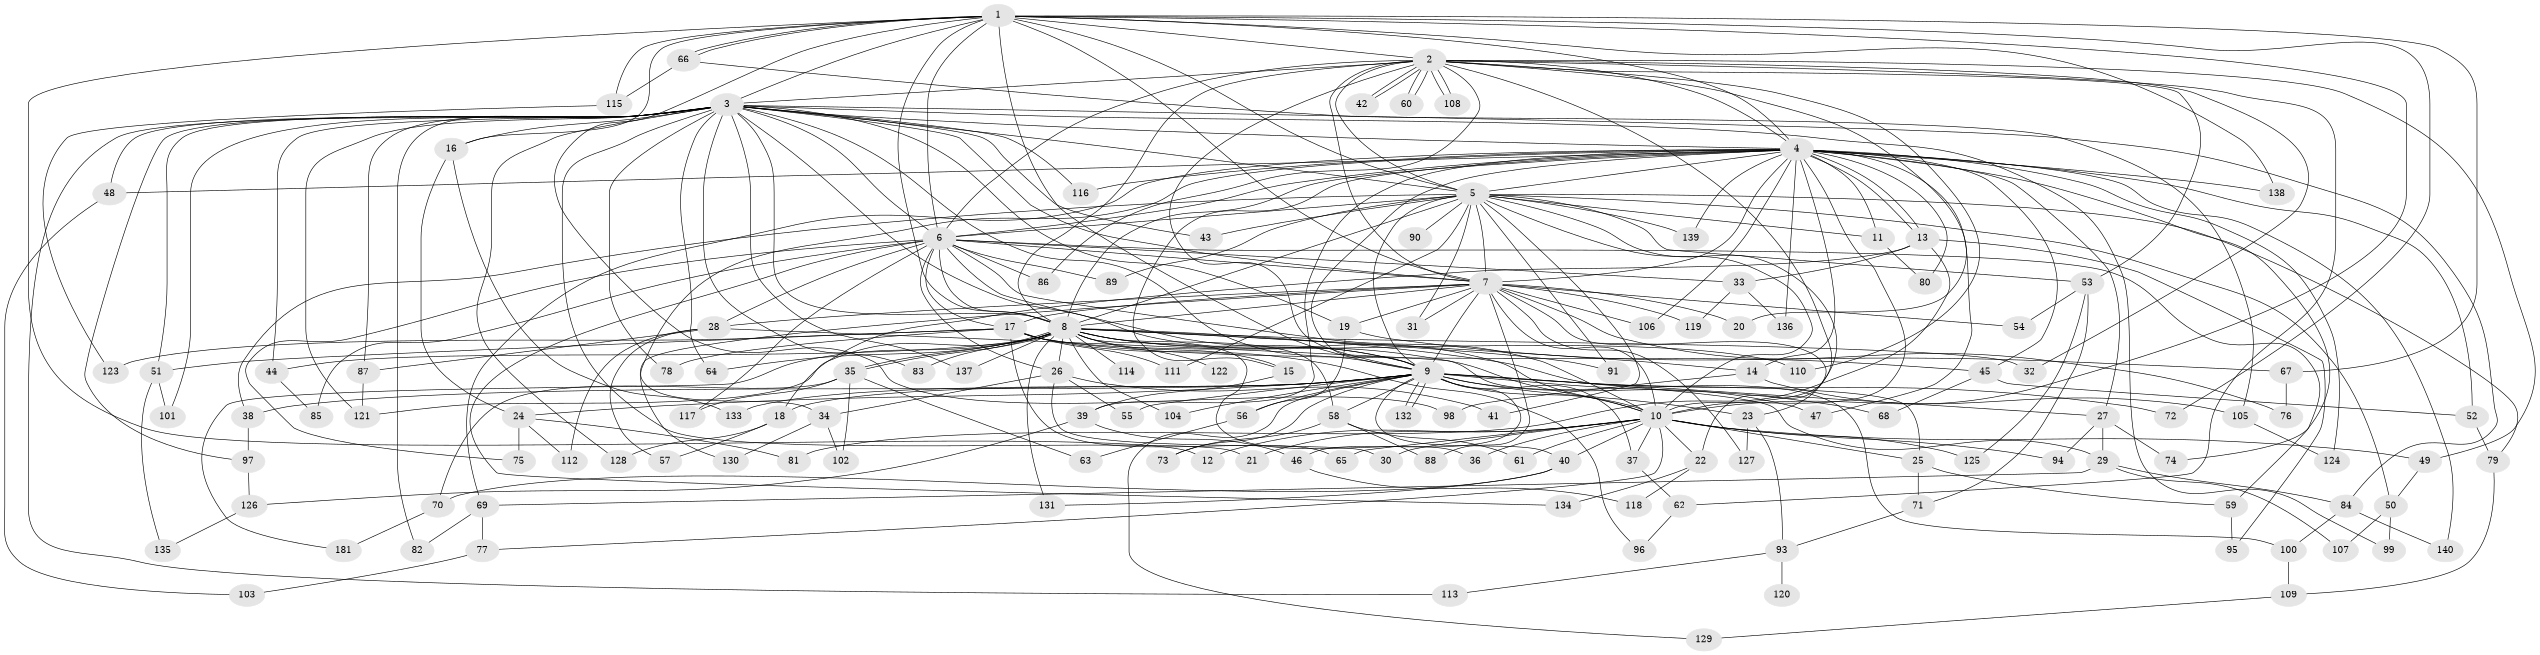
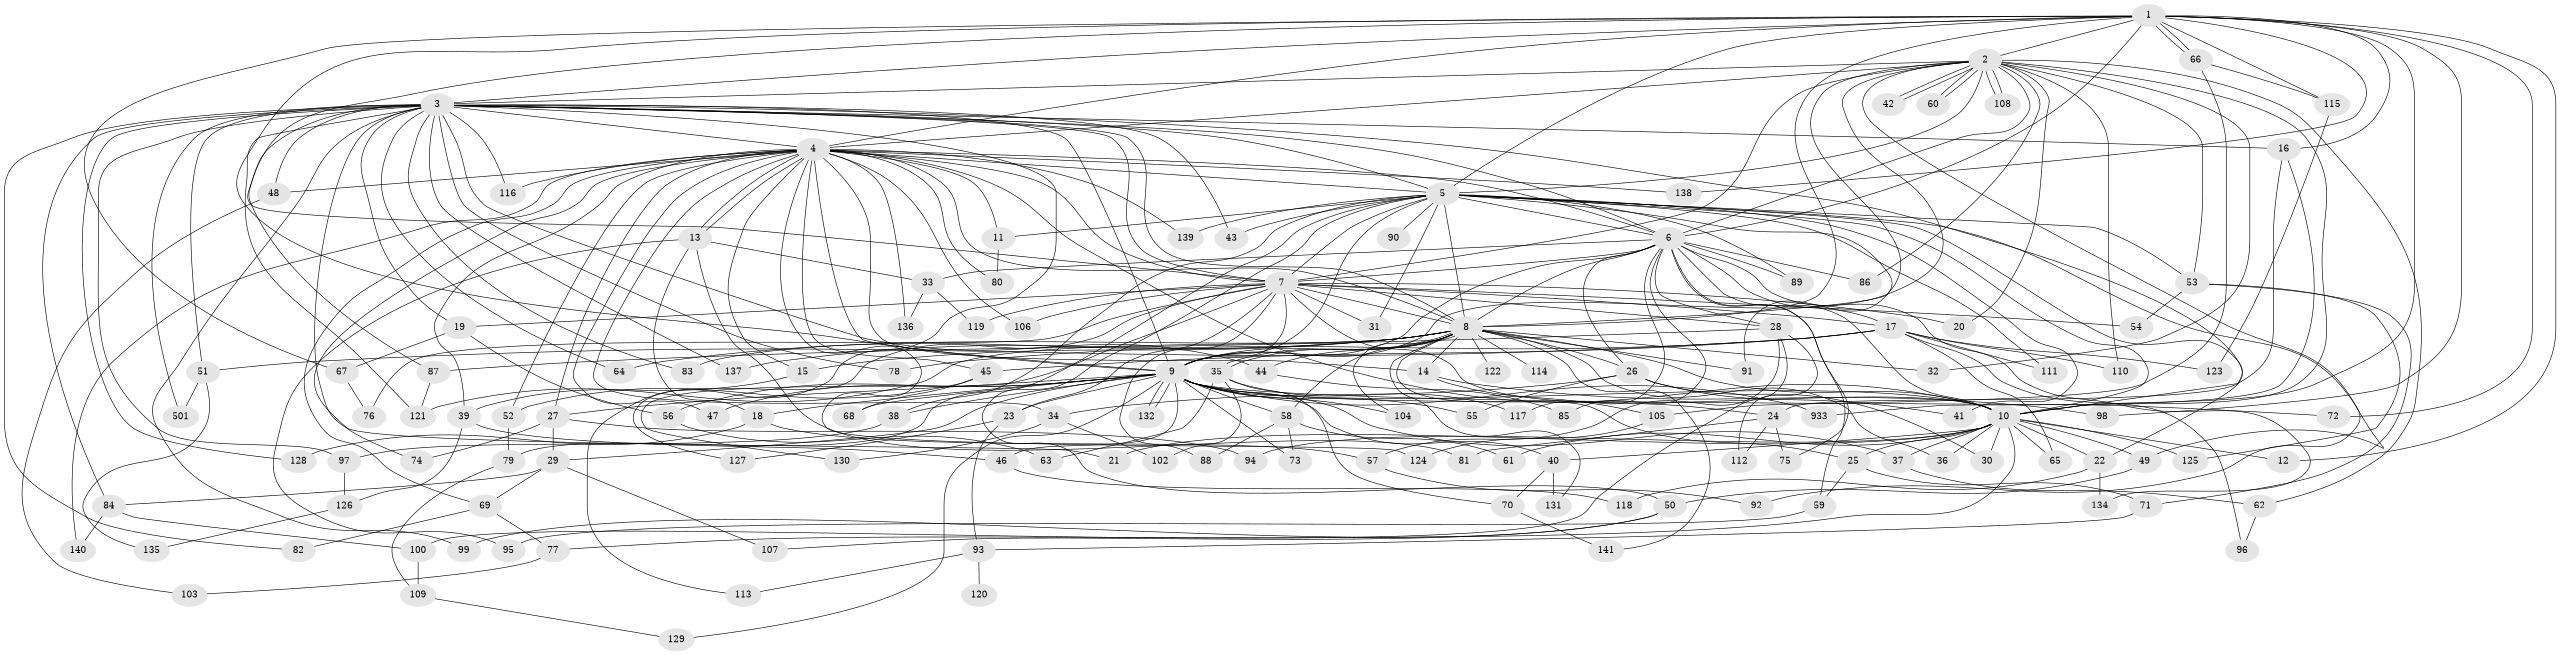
  graph {
    node [color=gray90 style=filled]
    1
    2
    3
    4
    5
    6
    7
    8
    9
    10
    12
    16
    66
    67
    72
    98
    115
    138
    20
    32
    42
    49
    53
    60
    62
    86
    108
    110
    19
    21
    43
    44
    48
    51
    64
    78
    82
    83
    84
    87
    97
    99
-   101
+   101 [label=501]
    113
    116
    121
    128
    137
    11
    13
    14
    15
    27
    34
    39
    45
    47
    52
    69
    74
    80
    106
    124
    136
    139
    140
    22
    31
    38
    41
    50
    79
    89
    90
    91
+   92
    111
    17
    26
    28
    33
    59
    75
    85
    117
    134
    23
    54
    76
    88
    119
    127
    130
    114
    25
    35
    36
    58
    104
    122
    131
-   141 [label=181]
+   141
    18
    24
    29
    37
    40
    46
    55
    56
    68
    73
    129
    132
-   133
+   133 [label=933]
    30
    61
    65
    77
    94
    125
    105
    123
    71
    96
    103
    135
    100
    126
    81
    95
    102
    118
    107
    109
    57
    112
    93
    63
    70
    120
    1 -- 2
    1 -- 3
    1 -- 4
    1 -- 5
    1 -- 6
    1 -- 7
    1 -- 8
    1 -- 9
    1 -- 10
    1 -- 12
    1 -- 16
    1 -- 66
    1 -- 66
    1 -- 67
    1 -- 72
    1 -- 98
    1 -- 115
    1 -- 138
    2 -- 3
    2 -- 4
    2 -- 5
    2 -- 6
    2 -- 7
    2 -- 8
    2 -- 9
    2 -- 10
    2 -- 20
    2 -- 32
    2 -- 42
    2 -- 42
    2 -- 49
    2 -- 53
    2 -- 60
    2 -- 60
    2 -- 62
    2 -- 86
    2 -- 108
    2 -- 108
    2 -- 110
    3 -- 4
    3 -- 5
    3 -- 6
    3 -- 7
    3 -- 8
    3 -- 9
    3 -- 10
    3 -- 16
    3 -- 19
    3 -- 21
    3 -- 43
    3 -- 44
    3 -- 48
    3 -- 51
    3 -- 64
    3 -- 78
    3 -- 82
    3 -- 83
    3 -- 84
    3 -- 87
    3 -- 97
    3 -- 99
    3 -- 101
    3 -- 113
    3 -- 116
    3 -- 121
    3 -- 128
    3 -- 137
    4 -- 5
    4 -- 6
    4 -- 7
    4 -- 8
    4 -- 9
    4 -- 10
    4 -- 138
    4 -- 48
    4 -- 116
    4 -- 11
    4 -- 13
    4 -- 13
    4 -- 14
    4 -- 15
    4 -- 27
    4 -- 34
    4 -- 39
    4 -- 45
    4 -- 47
    4 -- 52
    4 -- 69
    4 -- 74
    4 -- 80
    4 -- 106
    4 -- 124
    4 -- 136
    4 -- 139
    4 -- 140
    5 -- 6
    5 -- 7
    5 -- 8
    5 -- 9
    5 -- 10
    5 -- 53
    5 -- 43
    5 -- 11
    5 -- 139
    5 -- 22
    5 -- 31
    5 -- 38
    5 -- 41
    5 -- 50
    5 -- 79
    5 -- 89
    5 -- 90
    5 -- 91
+   5 -- 92
    5 -- 111
    6 -- 7
    6 -- 8
    6 -- 9
    6 -- 10
    6 -- 86
    6 -- 89
    6 -- 17
    6 -- 26
    6 -- 28
    6 -- 33
    6 -- 59
    6 -- 75
    6 -- 85
    6 -- 117
    6 -- 134
    7 -- 8
    7 -- 9
    7 -- 10
    7 -- 20
    7 -- 19
    7 -- 106
    7 -- 31
    7 -- 17
    7 -- 28
    7 -- 23
    7 -- 54
    7 -- 76
    7 -- 88
    7 -- 119
    7 -- 127
    7 -- 130
    8 -- 9
    8 -- 10
    8 -- 32
    8 -- 44
    8 -- 64
    8 -- 83
    8 -- 121
    8 -- 137
    8 -- 14
    8 -- 15
    8 -- 91
    8 -- 26
    8 -- 114
    8 -- 25
    8 -- 35
    8 -- 35
    8 -- 36
    8 -- 58
    8 -- 104
    8 -- 122
    8 -- 131
    8 -- 141
    9 -- 10
    9 -- 72
    9 -- 27
    9 -- 47
    9 -- 38
    9 -- 23
    9 -- 58
    9 -- 104
    9 -- 18
    9 -- 24
    9 -- 29
    9 -- 37
    9 -- 40
    9 -- 46
    9 -- 55
    9 -- 56
    9 -- 68
    9 -- 73
    9 -- 129
    9 -- 132
    9 -- 132
    9 -- 133
    10 -- 12
    10 -- 49
    10 -- 21
    10 -- 22
    10 -- 25
    10 -- 36
    10 -- 37
    10 -- 40
    10 -- 30
    10 -- 61
    10 -- 65
    10 -- 77
    10 -- 94
    10 -- 125
    16 -- 24
    16 -- 133
    66 -- 115
    66 -- 105
    67 -- 76
    115 -- 123
    49 -- 50
    53 -- 54
    53 -- 125
    53 -- 71
    62 -- 96
    19 -- 67
    19 -- 56
    44 -- 85
    48 -- 103
    51 -- 101
    51 -- 135
    84 -- 140
    84 -- 100
    87 -- 121
    97 -- 126
    11 -- 80
    13 -- 33
    13 -- 18
    13 -- 81
    13 -- 95
    14 -- 98
    14 -- 105
    15 -- 39
    27 -- 74
    27 -- 29
    27 -- 94
    34 -- 130
    34 -- 102
    39 -- 46
    39 -- 126
    45 -- 52
    45 -- 68
    52 -- 79
    69 -- 82
    69 -- 77
    22 -- 134
    22 -- 118
    38 -- 97
    50 -- 99
    50 -- 107
    79 -- 109
    17 -- 110
    17 -- 51
    17 -- 78
    17 -- 45
    17 -- 111
    17 -- 65
    17 -- 123
    17 -- 96
    26 -- 34
    26 -- 41
    26 -- 55
    26 -- 30
    28 -- 87
    28 -- 100
    28 -- 57
    28 -- 112
    33 -- 136
    33 -- 119
    59 -- 95
    23 -- 127
    23 -- 93
    25 -- 59
    25 -- 71
    35 -- 117
    35 -- 102
    35 -- 63
    35 -- 70
    58 -- 88
    58 -- 73
    58 -- 61
    18 -- 128
    18 -- 57
    24 -- 75
    24 -- 81
    24 -- 112
    29 -- 84
    29 -- 69
    29 -- 107
    37 -- 62
    40 -- 131
    40 -- 70
    46 -- 118
    56 -- 63
    77 -- 103
    105 -- 124
    71 -- 93
    100 -- 109
    126 -- 135
    109 -- 129
+   57 -- 92
    93 -- 113
    93 -- 120
    70 -- 141
  }
